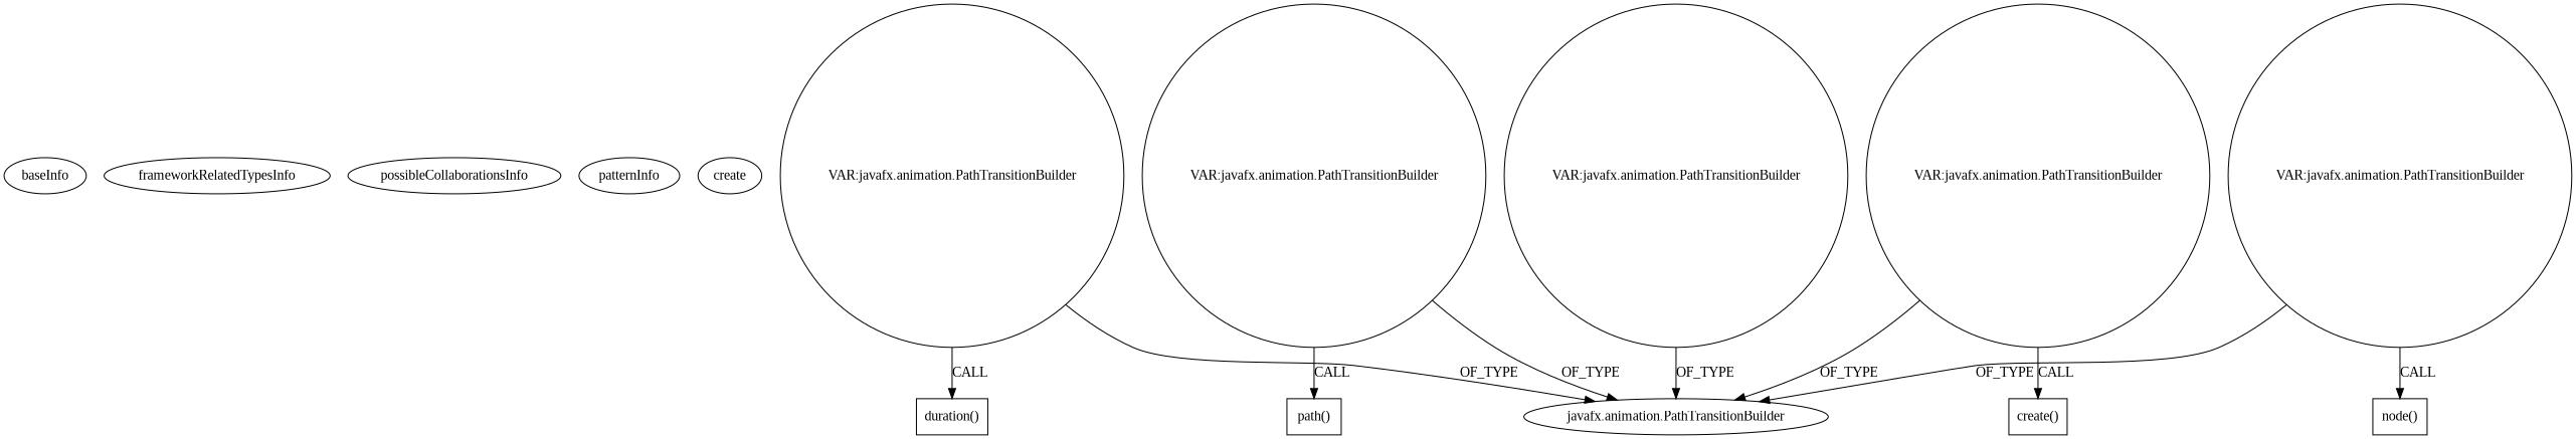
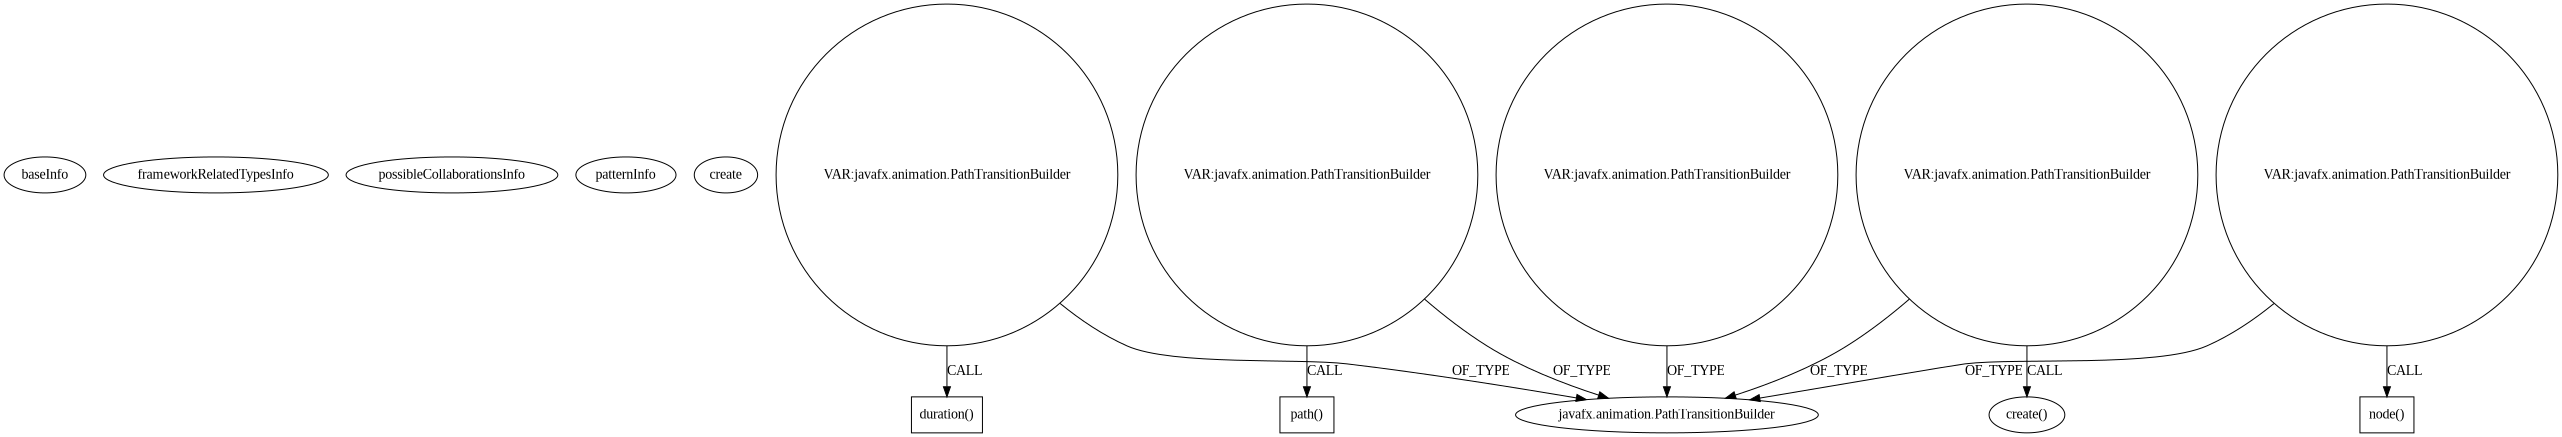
  digraph {
    fontname="Liberation Serif"
    node [fontname="Liberation Serif" isFrameworkType=false]
    edge [fontname="Liberation Serif"]
    baseInfo [category=pattern graphId=4631 isAnonymous=false possibleRelation=false isFrameworkType=""]
    frameworkRelatedTypesInfo [isFrameworkType=""]
    possibleCollaborationsInfo [isFrameworkType=""]
    patternInfo [frequency=2.0 patternRootClient=null isFrameworkType=""]
    n5 [0="VaibhavJain-JavaFx-2.0-Ludo~/VaibhavJain-JavaFx-2.0-Ludo/JavaFx-2.0-Ludo-master/src/org/vaib/LudoMain.java~LudoMain~1569" 1="t-kensuke-Java8~/t-kensuke-Java8/Java8-master/src/main/java/ch04/Ex09.java~Ex09~4440" label=create isFrameworkType=""]
    n6 [label="javafx.animation.PathTransitionBuilder" vertexType=FRAMEWORK_CLASS_TYPE]
    n7 [label="VAR:javafx.animation.PathTransitionBuilder" shape=circle vertexType=VARIABLE_EXPRESION]
    n8 [label="VAR:javafx.animation.PathTransitionBuilder" shape=circle vertexType=VARIABLE_EXPRESION]
    n9 [label="duration()" shape=box vertexType=INSIDE_CALL]
    n10 [label="VAR:javafx.animation.PathTransitionBuilder" shape=circle vertexType=VARIABLE_EXPRESION]
    n11 [label="node()" shape=box vertexType=INSIDE_CALL]
    n12 [label="VAR:javafx.animation.PathTransitionBuilder" shape=circle vertexType=VARIABLE_EXPRESION]
-   n13 [label="create()" shape=box vertexType=INSIDE_CALL]
+   n13 [label="create()" shape=ellipse vertexType=INSIDE_CALL]
    n14 [label="VAR:javafx.animation.PathTransitionBuilder" shape=circle vertexType=VARIABLE_EXPRESION]
    n15 [label="path()" shape=box vertexType=INSIDE_CALL]
    n7 -> n6 [label=OF_TYPE]
    n8 -> n6 [label=OF_TYPE]
    n8 -> n9 [label=CALL]
    n10 -> n6 [label=OF_TYPE]
    n10 -> n11 [label=CALL]
    n12 -> n6 [label=OF_TYPE]
    n12 -> n13 [label=CALL]
    n14 -> n6 [label=OF_TYPE]
    n14 -> n15 [label=CALL]
  }
